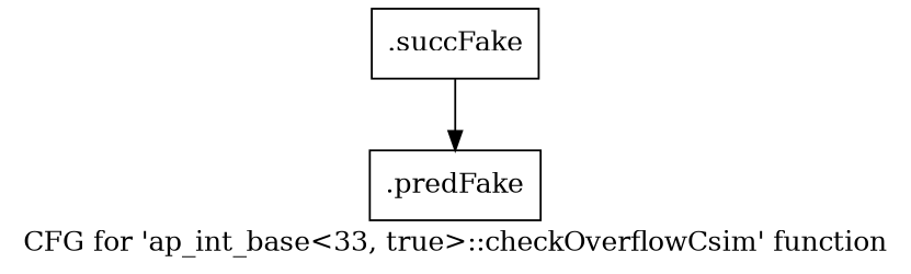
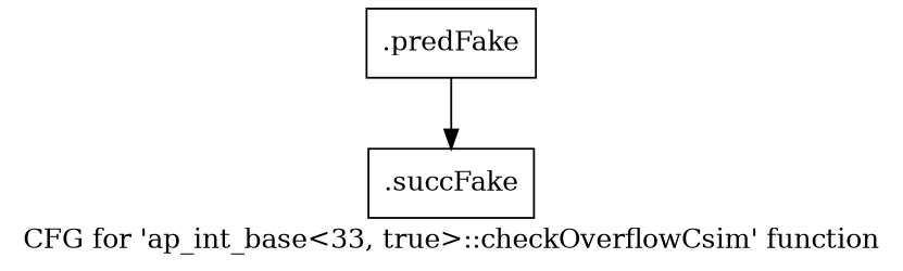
  digraph {
    label="CFG for 'ap_int_base\<33, true\>::checkOverflowCsim' function"
    node [shape=record]
    n1 [label="{.predFake}"]
    n2 [filename="/mnt/xilinx/Vitis_HLS/2021.2/include/ap_int_base.h" label="{.succFake}" linenumber=854]
-   n2 -> n1 [execusionnum=20 filename="/mnt/xilinx/Vitis_HLS/2021.2/include/ap_int_base.h"]
+   n1 -> n2 [execusionnum=20 filename="/mnt/xilinx/Vitis_HLS/2021.2/include/ap_int_base.h"]
  }
